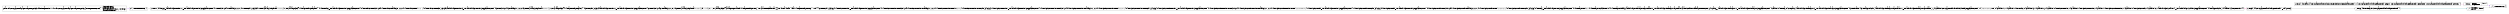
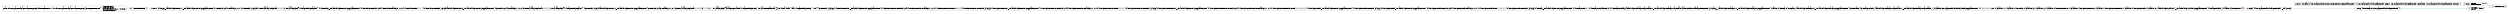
  digraph {
    rankdir=LR
    node [shape=record]
    edge [arrowhead=onormal color=gray40]
    n1 [label="{0\:\ ?|MTH_ENTER_BLOCK\l|l}"]
    n2 [label="{1\:\ 0x0000|lr14.mType = 1landroid.widget.TextView r7 = new android.widget.TextView(getApplicationContext())lr7.setTextSize(16.0f)lr7.setPadding(20, 0, 20, 0)lr7.setTextColor(\-12303292)lr7.setText(java.lang.String.format(\"支付名称 : %s\", new java.lang.Object[]\{r14.mPaymentInfo.getPayname()\}))lr14.mTvProduct = new android.widget.TextView(getApplicationContext())lr14.mTvProduct.setTextSize(16.0f)lr14.mTvProduct.setPadding(20, 0, 20, 0)lr14.mTvProduct.setText(\"产品名 : \")lr14.mTvProduct.setTextColor(\-12303292)landroid.widget.TextView r5 = new android.widget.TextView(getApplicationContext())lr5.setTextSize(16.0f)lr5.setPadding(20, 0, 20, 20)lr5.setText(java.lang.String.format(\"所购内容 : %s\", new java.lang.Object[]\{r14.mPaymentInfo.getPaydesc()\}))lr5.setTextColor(\-12303292)landroid.widget.TextView r6 = new android.widget.TextView(getApplicationContext())lr6.setTextSize(16.0f)lr6.setPadding(20, 0, 20, 0)lr6.setText(java.lang.String.format(\"支付数额 : %dU点（价值%s元）\", new java.lang.Object[]\{java.lang.Integer.valueOf(r14.mPaymentInfo.getMoney()), new java.text.DecimalFormat(\"##0.00\").format((double) (((float) r14.mPaymentInfo.getMoney()) \/ 10.0f))\}))lr6.setTextColor(\-13487566)lr14.mTvDiscountTextView = new android.widget.TextView(getApplicationContext())lr14.mTvDiscountTextView.setTextSize(16.0f)lr14.mTvDiscountTextView.setPadding(20, 0, 20, 0)lr14.mTvDiscountTextView.setText(\"U点折扣 : \")lr14.mTvDiscountTextView.setTextColor(\-13487566)lr14.mTvVipDiscountTextView = new android.widget.TextView(getApplicationContext())lr14.mTvVipDiscountTextView.setTextSize(16.0f)lr14.mTvVipDiscountTextView.setPadding(20, 0, 20, 0)lr14.mTvVipDiscountTextView.setText(\"会员折扣 : \")lr14.mTvVipDiscountTextView.setTextColor(\-13487566)lr14.mTvVipDiscountTimeTextView = new android.widget.TextView(getApplicationContext())lr14.mTvVipDiscountTimeTextView.setTextSize(16.0f)lr14.mTvVipDiscountTimeTextView.setPadding(20, 0, 20, 0)lr14.mTvVipDiscountTimeTextView.setText(\"会员折扣到期时间 : \")lr14.mTvVipDiscountInfo = new android.widget.TextView(getApplicationContext())lr14.mTvVipDiscountInfo.setTextColor(\-13487566)lr14.mTvVipDiscountInfo = new android.widget.TextView(getApplicationContext())lr14.mTvVipDiscountInfo.setTextSize(16.0f)lr14.mTvVipDiscountInfo.setPadding(20, 0, 20, 0)lr14.mTvVipDiscountInfo.setText(\"会员折扣信息 : \")lr14.mTvVipDiscountInfo.setTextColor(\-13487566)lr14.mBtnPay = new android.widget.Button(getApplicationContext())lr14.mBtnPay.setText(\"确认\")lr14.mBtnPay.setOnClickListener(r14)lr14.mBtnPay.setVisibility(8)landroid.widget.LinearLayout$LayoutParams r0 = new android.widget.LinearLayout.LayoutParams(javax.microedition.media.Player.PREFETCHED, \-2)lr0.gravity = 1landroid.widget.LinearLayout r2 = new android.widget.LinearLayout(getApplicationContext())lr2.addView(r14.mBtnPay, r0)lr2.setGravity(1)landroid.widget.LinearLayout r3 = new android.widget.LinearLayout(getApplicationContext())lr3.setOrientation(1)lr3.setBackgroundColor(\-1)landroid.widget.LinearLayout$LayoutParams r1 = new android.widget.LinearLayout.LayoutParams(\-1, \-2)lr3.addView(com.uc.paymentsdk.util.Utils.initSubTitle(getApplicationContext(), r14, \"需要支付的内容\", true), r1)lr3.addView(r7, r1)lr3.addView(r14.mTvProduct, r1)lr3.addView(r5, r1)lr3.addView(r6, r1)lr3.addView(r14.mTvDiscountTextView, r1)lr3.addView(r14.mTvVipDiscountTextView, r1)lr3.addView(r14.mTvVipDiscountTimeTextView, r1)lr3.addView(r14.mTvVipDiscountInfo, r1)lr3.addView(r2, r1)landroid.widget.ScrollView r4 = new android.widget.ScrollView(getApplicationContext())lr4.setBackgroundColor(\-1)lr4.addView(r3)lsetContentView(r4)l}"]
    n3 [label="{2\:\ 0x023b|lif (com.uc.paymentsdk.util.Utils.getUPointInfo() != null) goto L6l}"]
    n4 [label="{6\:\ 0x0262|linitUPointPayView(com.uc.paymentsdk.util.Utils.getUPointInfo())l}"]
    n5 [label="{3\:\ 0x023d|lshowDialog(14)lcom.uc.paymentsdk.network.Api.queryUPointDiscount(getApplicationContext(), r14, com.uc.paymentsdk.util.Utils.getPaymentInfo().getCpID(), com.uc.paymentsdk.util.Utils.getPaymentInfo().getmGameID(), com.uc.paymentsdk.util.Utils.getPaymentInfo().getMoney())l}"]
-   n6 [label="{4\:\ 0x0261|RETURN\lORIG_RETURN\l|lreturnl}"]
+   n6 [label="{4\:\ 0x0261|RETURN\lINLINE_RETURN\l|lreturnl}"]
    n7 [label="{7\:\ ?|SYNTHETIC\lRETURN\l|lreturnl}"]
    n8 [label="{5\:\ ?|MTH_EXIT_BLOCK\l|l}"]
    n9 [label="{private void com.uc.paymentsdk.payment.PaymentsActivity.buildUPointPaymentView((r14v0 'this' com.uc.paymentsdk.payment.PaymentsActivity A[IMMUTABLE_TYPE, THIS]))  | USE_LINES_HINTS\lTYPE_VARS: EMPTY\lCROSS_EDGE: B:6:0x0262 \-\> B:4:0x0261\lINLINE_NOT_NEEDED\l}"]
    n1 -> n2 [arrowhead=odot]
    n2 -> n3 [color=deeppink]
    n3 -> n4 [arrowhead=normal]
    n4 -> n7 [arrowhead=normal color=teal]
    n5 -> n6 [arrowhead=odot color=deeppink]
    n6 -> n8 [arrowhead=normal color=purple]
    n7 -> n8
    n9 -> n1 [color=purple]
  }
